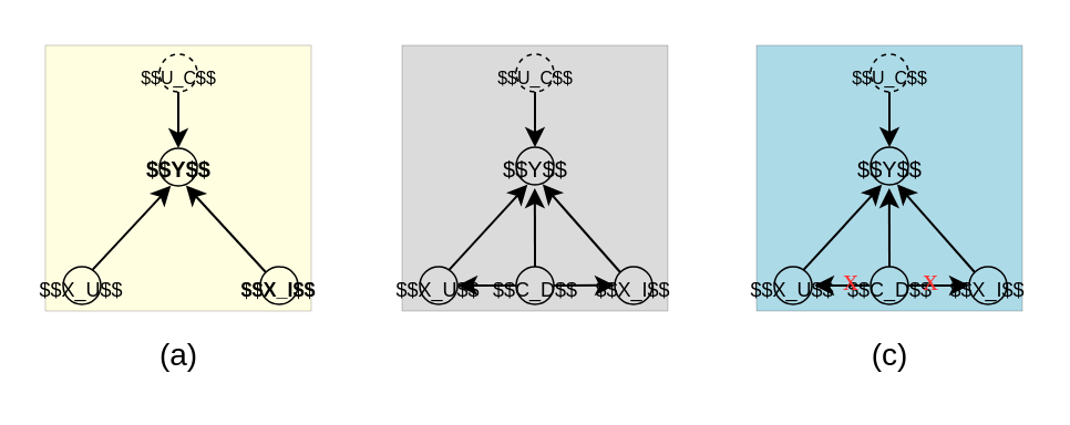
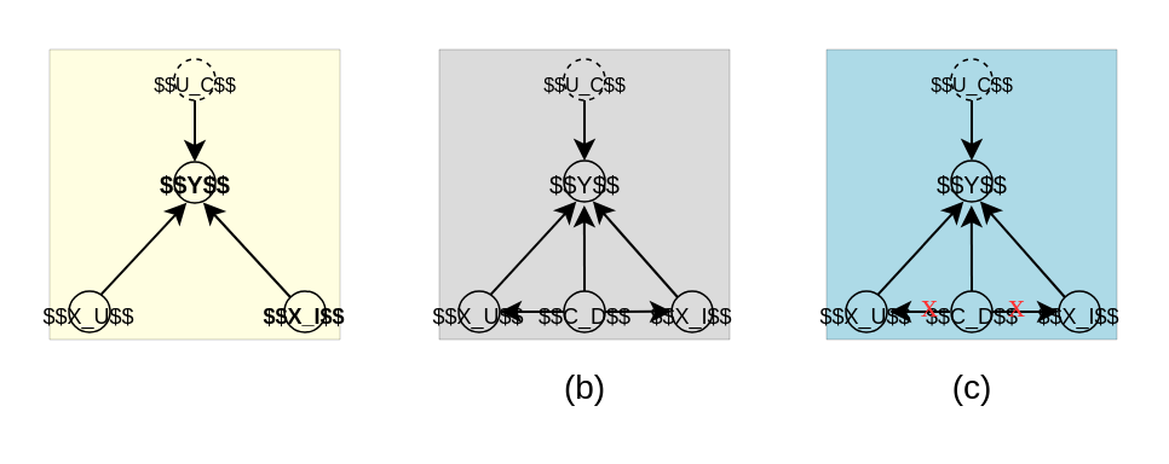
  <mxCell id="0" />
  <mxCell id="1" parent="0" />
  <mxCell id="2" value="" style="whiteSpace=wrap;html=1;aspect=fixed;fillColor=#ADDAE7;strokeWidth=0;connectable=0;" parent="1" vertex="1"><mxGeometry x="341" y="20" width="120" height="120" as="geometry" /></mxCell>
  <mxCell id="3" value="" style="whiteSpace=wrap;html=1;aspect=fixed;fillColor=#DBDBDB;strokeWidth=0;connectable=0;" parent="1" vertex="1"><mxGeometry x="181" y="20" width="120" height="120" as="geometry" /></mxCell>
  <mxCell id="4" value="" style="whiteSpace=wrap;html=1;aspect=fixed;fillColor=#FFFEE1;strokeWidth=0;connectable=0;" parent="1" vertex="1"><mxGeometry x="20" y="20" width="120" height="120" as="geometry" /></mxCell>
- <mxCell id="5" value="&lt;font style=&quot;font-size: 14px;&quot;&gt;(a)&lt;/font&gt;" style="text;html=1;align=center;verticalAlign=middle;resizable=0;points=[];autosize=1;strokeColor=none;fillColor=none;" parent="1" vertex="1"><mxGeometry x="65" y="150" width="30" height="20" as="geometry" /></mxCell>
  <mxCell id="6" value="&lt;font style=&quot;font-size: 9px;&quot;&gt;$$X_U$$&lt;/font&gt;" style="ellipse;whiteSpace=wrap;html=1;aspect=fixed;fontSize=14;strokeWidth=0.75;fillColor=none;strokeColor=#000000;" parent="1" vertex="1"><mxGeometry x="28" y="120" width="17" height="17" as="geometry" /></mxCell>
  <mxCell id="7" value="&lt;font style=&quot;font-size: 9px;&quot;&gt;&lt;b&gt;$$X_I$$&lt;/b&gt;&lt;/font&gt;" style="ellipse;whiteSpace=wrap;html=1;aspect=fixed;fontSize=14;strokeWidth=0.75;fillColor=none;strokeColor=#000000;" parent="1" vertex="1"><mxGeometry x="117" y="120" width="17" height="17" as="geometry" /></mxCell>
  <mxCell id="8" value="&lt;font style=&quot;font-size: 10px;&quot;&gt;&lt;b&gt;$$Y$$&lt;/b&gt;&lt;/font&gt;" style="ellipse;whiteSpace=wrap;html=1;aspect=fixed;fontSize=14;strokeWidth=0.75;fillColor=none;strokeColor=#000000;" parent="1" vertex="1"><mxGeometry x="71.5" y="66.5" width="17" height="17" as="geometry" /></mxCell>
  <mxCell id="9" value="&lt;font style=&quot;font-size: 8px;&quot;&gt;$$U_C$$&lt;/font&gt;" style="ellipse;whiteSpace=wrap;html=1;aspect=fixed;fontSize=14;strokeWidth=0.75;fillColor=none;strokeColor=#000000;dashed=1;" parent="1" vertex="1"><mxGeometry x="71.5" y="24" width="17" height="17" as="geometry" /></mxCell>
  <mxCell id="10" value="" style="endArrow=classic;html=1;rounded=0;fontSize=9;exitX=0.784;exitY=0.079;exitDx=0;exitDy=0;exitPerimeter=0;entryX=0.301;entryY=0.994;entryDx=0;entryDy=0;entryPerimeter=0;" parent="1" source="6" target="8" edge="1"><mxGeometry width="50" height="50" relative="1" as="geometry"><mxPoint x="39" y="102" as="sourcePoint" /><mxPoint x="89" y="52" as="targetPoint" /></mxGeometry></mxCell>
  <mxCell id="11" value="" style="endArrow=classic;html=1;rounded=0;fontSize=9;entryX=0.703;entryY=0.989;entryDx=0;entryDy=0;entryPerimeter=0;exitX=0;exitY=0;exitDx=0;exitDy=0;" parent="1" source="7" target="8" edge="1"><mxGeometry width="50" height="50" relative="1" as="geometry"><mxPoint x="99" y="102" as="sourcePoint" /><mxPoint x="86.015" y="96.91" as="targetPoint" /></mxGeometry></mxCell>
  <mxCell id="12" value="" style="endArrow=classic;html=1;rounded=0;fontSize=9;entryX=0.5;entryY=0;entryDx=0;entryDy=0;exitX=0.5;exitY=1;exitDx=0;exitDy=0;strokeWidth=1;endFill=1;" parent="1" source="9" target="8" edge="1"><mxGeometry width="50" height="50" relative="1" as="geometry"><mxPoint x="109.475" y="72.005" as="sourcePoint" /><mxPoint x="93.995" y="52.385" as="targetPoint" /></mxGeometry></mxCell>
+ <mxCell id="13" value="&lt;font style=&quot;font-size: 14px;&quot;&gt;(b)&lt;/font&gt;" style="text;html=1;align=center;verticalAlign=middle;resizable=0;points=[];autosize=1;strokeColor=none;fillColor=none;" parent="1" vertex="1"><mxGeometry x="226" y="150" width="30" height="20" as="geometry" /></mxCell>
  <mxCell id="14" value="&lt;font style=&quot;font-size: 9px;&quot;&gt;$$X_U$$&lt;/font&gt;" style="ellipse;whiteSpace=wrap;html=1;aspect=fixed;fontSize=14;strokeWidth=0.75;fillColor=none;strokeColor=#000000;" parent="1" vertex="1"><mxGeometry x="189" y="120" width="17" height="17" as="geometry" /></mxCell>
  <mxCell id="15" value="&lt;font style=&quot;font-size: 9px;&quot;&gt;$$X_I$$&lt;/font&gt;" style="ellipse;whiteSpace=wrap;html=1;aspect=fixed;fontSize=14;strokeWidth=0.75;fillColor=none;strokeColor=#000000;" parent="1" vertex="1"><mxGeometry x="277" y="120" width="17" height="17" as="geometry" /></mxCell>
  <mxCell id="16" value="&lt;font style=&quot;font-size: 10px;&quot;&gt;$$Y$$&lt;/font&gt;" style="ellipse;whiteSpace=wrap;html=1;aspect=fixed;fontSize=14;strokeWidth=0.75;fillColor=none;strokeColor=#000000;" parent="1" vertex="1"><mxGeometry x="232.5" y="66" width="17" height="17" as="geometry" /></mxCell>
  <mxCell id="17" value="&lt;font style=&quot;font-size: 8px;&quot;&gt;$$U_C$$&lt;/font&gt;" style="ellipse;whiteSpace=wrap;html=1;aspect=fixed;fontSize=14;strokeWidth=0.75;fillColor=none;strokeColor=#000000;dashed=1;" parent="1" vertex="1"><mxGeometry x="232.5" y="24" width="17" height="17" as="geometry" /></mxCell>
  <mxCell id="18" value="" style="endArrow=classic;html=1;rounded=0;fontSize=9;exitX=0.784;exitY=0.079;exitDx=0;exitDy=0;exitPerimeter=0;entryX=0.301;entryY=0.994;entryDx=0;entryDy=0;entryPerimeter=0;" parent="1" source="14" target="16" edge="1"><mxGeometry width="50" height="50" relative="1" as="geometry"><mxPoint x="200" y="102" as="sourcePoint" /><mxPoint x="250" y="52" as="targetPoint" /></mxGeometry></mxCell>
  <mxCell id="19" value="" style="endArrow=classic;html=1;rounded=0;fontSize=9;entryX=0.703;entryY=0.989;entryDx=0;entryDy=0;entryPerimeter=0;exitX=0;exitY=0;exitDx=0;exitDy=0;" parent="1" source="15" target="16" edge="1"><mxGeometry width="50" height="50" relative="1" as="geometry"><mxPoint x="260" y="102" as="sourcePoint" /><mxPoint x="247.015" y="96.91" as="targetPoint" /></mxGeometry></mxCell>
  <mxCell id="20" value="" style="endArrow=classic;html=1;rounded=0;fontSize=9;entryX=0.5;entryY=0;entryDx=0;entryDy=0;exitX=0.5;exitY=1;exitDx=0;exitDy=0;strokeWidth=1;endFill=1;" parent="1" edge="1"><mxGeometry width="50" height="50" relative="1" as="geometry"><mxPoint x="241" y="41" as="sourcePoint" /><mxPoint x="241" y="66" as="targetPoint" /></mxGeometry></mxCell>
  <mxCell id="21" value="&lt;font style=&quot;font-size: 9px;&quot;&gt;$$C_D$$&lt;/font&gt;" style="ellipse;whiteSpace=wrap;html=1;aspect=fixed;fontSize=14;strokeWidth=0.75;fillColor=none;strokeColor=#000000;" parent="1" vertex="1"><mxGeometry x="232.5" y="120" width="17" height="17" as="geometry" /></mxCell>
  <mxCell id="22" value="" style="endArrow=classic;html=1;rounded=0;fontSize=8;strokeWidth=1;jumpSize=5;exitX=0;exitY=0.5;exitDx=0;exitDy=0;entryX=1;entryY=0.5;entryDx=0;entryDy=0;" parent="1" source="21" target="14" edge="1"><mxGeometry width="50" height="50" relative="1" as="geometry"><mxPoint x="171" y="140" as="sourcePoint" /><mxPoint x="221" y="90" as="targetPoint" /></mxGeometry></mxCell>
  <mxCell id="23" value="" style="endArrow=classic;html=1;rounded=0;fontSize=8;strokeWidth=1;jumpSize=5;exitX=1;exitY=0.5;exitDx=0;exitDy=0;entryX=1;entryY=0.5;entryDx=0;entryDy=0;" parent="1" source="21" edge="1"><mxGeometry width="50" height="50" relative="1" as="geometry"><mxPoint x="303.5" y="128.41" as="sourcePoint" /><mxPoint x="277" y="128.41" as="targetPoint" /></mxGeometry></mxCell>
  <mxCell id="24" value="&lt;font style=&quot;font-size: 14px;&quot;&gt;(c)&lt;/font&gt;" style="text;html=1;align=center;verticalAlign=middle;resizable=0;points=[];autosize=1;strokeColor=none;fillColor=none;" parent="1" vertex="1"><mxGeometry x="386" y="150" width="30" height="20" as="geometry" /></mxCell>
  <mxCell id="25" value="&lt;font style=&quot;font-size: 9px;&quot;&gt;$$X_U$$&lt;/font&gt;" style="ellipse;whiteSpace=wrap;html=1;aspect=fixed;fontSize=14;strokeWidth=0.75;fillColor=none;strokeColor=#000000;" parent="1" vertex="1"><mxGeometry x="349" y="120" width="17" height="17" as="geometry" /></mxCell>
  <mxCell id="26" value="&lt;font style=&quot;font-size: 9px;&quot;&gt;$$X_I$$&lt;/font&gt;" style="ellipse;whiteSpace=wrap;html=1;aspect=fixed;fontSize=14;strokeWidth=0.75;fillColor=none;strokeColor=#000000;" parent="1" vertex="1"><mxGeometry x="437" y="120" width="17" height="17" as="geometry" /></mxCell>
  <mxCell id="27" value="&lt;font style=&quot;font-size: 10px;&quot;&gt;$$Y$$&lt;/font&gt;" style="ellipse;whiteSpace=wrap;html=1;aspect=fixed;fontSize=14;strokeWidth=0.75;fillColor=none;strokeColor=#000000;" parent="1" vertex="1"><mxGeometry x="392.5" y="66" width="17" height="17" as="geometry" /></mxCell>
  <mxCell id="28" value="&lt;font style=&quot;font-size: 8px;&quot;&gt;$$U_C$$&lt;/font&gt;" style="ellipse;whiteSpace=wrap;html=1;aspect=fixed;fontSize=14;strokeWidth=0.75;fillColor=none;strokeColor=#000000;dashed=1;" parent="1" vertex="1"><mxGeometry x="392.5" y="24" width="17" height="17" as="geometry" /></mxCell>
  <mxCell id="29" value="" style="endArrow=classic;html=1;rounded=0;fontSize=9;exitX=0.784;exitY=0.079;exitDx=0;exitDy=0;exitPerimeter=0;entryX=0.301;entryY=0.994;entryDx=0;entryDy=0;entryPerimeter=0;" parent="1" source="25" target="27" edge="1"><mxGeometry width="50" height="50" relative="1" as="geometry"><mxPoint x="360" y="102" as="sourcePoint" /><mxPoint x="410" y="52" as="targetPoint" /></mxGeometry></mxCell>
  <mxCell id="30" value="" style="endArrow=classic;html=1;rounded=0;fontSize=9;entryX=0.703;entryY=0.989;entryDx=0;entryDy=0;entryPerimeter=0;exitX=0;exitY=0;exitDx=0;exitDy=0;" parent="1" source="26" target="27" edge="1"><mxGeometry width="50" height="50" relative="1" as="geometry"><mxPoint x="420" y="102" as="sourcePoint" /><mxPoint x="407.015" y="96.91" as="targetPoint" /></mxGeometry></mxCell>
  <mxCell id="31" value="" style="endArrow=classic;html=1;rounded=0;fontSize=9;entryX=0.5;entryY=0;entryDx=0;entryDy=0;exitX=0.5;exitY=1;exitDx=0;exitDy=0;strokeWidth=1;endFill=1;" parent="1" source="28" target="27" edge="1"><mxGeometry width="50" height="50" relative="1" as="geometry"><mxPoint x="430.475" y="72.005" as="sourcePoint" /><mxPoint x="414.995" y="52.385" as="targetPoint" /></mxGeometry></mxCell>
  <mxCell id="32" value="&lt;font style=&quot;font-size: 9px;&quot;&gt;$$C_D$$&lt;/font&gt;" style="ellipse;whiteSpace=wrap;html=1;aspect=fixed;fontSize=14;strokeWidth=0.75;fillColor=none;strokeColor=#000000;" parent="1" vertex="1"><mxGeometry x="392.5" y="120" width="17" height="17" as="geometry" /></mxCell>
  <mxCell id="33" value="" style="endArrow=classic;html=1;rounded=0;fontSize=9;exitX=0.5;exitY=0;exitDx=0;exitDy=0;" edge="1" parent="1"><mxGeometry width="50" height="50" relative="1" as="geometry"><mxPoint x="401" y="120" as="sourcePoint" /><mxPoint x="400.91" y="84.5" as="targetPoint" /></mxGeometry></mxCell>
  <mxCell id="34" value="" style="endArrow=classic;html=1;rounded=0;fontSize=9;exitX=0.5;exitY=0;exitDx=0;exitDy=0;" edge="1" parent="1"><mxGeometry width="50" height="50" relative="1" as="geometry"><mxPoint x="241.01" y="120" as="sourcePoint" /><mxPoint x="240.92" y="84.5" as="targetPoint" /></mxGeometry></mxCell>
  <mxCell id="35" value="" style="endArrow=classic;html=1;rounded=0;fontSize=8;strokeWidth=1;jumpSize=5;exitX=0;exitY=0.5;exitDx=0;exitDy=0;entryX=1;entryY=0.5;entryDx=0;entryDy=0;" edge="1" parent="1"><mxGeometry width="50" height="50" relative="1" as="geometry"><mxPoint x="392" y="128.48" as="sourcePoint" /><mxPoint x="367" y="128.48" as="targetPoint" /></mxGeometry></mxCell>
  <mxCell id="36" value="&lt;font style=&quot;font-size: 14px;&quot; color=&quot;#ff3333&quot; face=&quot;Tahoma&quot;&gt;x&lt;/font&gt;" style="whiteSpace=wrap;html=1;fillColor=none;strokeColor=none;" vertex="1" parent="1"><mxGeometry x="377.5" y="118" width="12" height="17" as="geometry" /></mxCell>
  <mxCell id="37" value="" style="endArrow=classic;html=1;rounded=0;fontSize=8;strokeWidth=1;jumpSize=5;exitX=1;exitY=0.5;exitDx=0;exitDy=0;entryX=1;entryY=0.5;entryDx=0;entryDy=0;" edge="1" parent="1"><mxGeometry width="50" height="50" relative="1" as="geometry"><mxPoint x="409.5" y="128.51" as="sourcePoint" /><mxPoint x="437" y="128.42" as="targetPoint" /></mxGeometry></mxCell>
  <mxCell id="38" value="&lt;font style=&quot;font-size: 14px;&quot; color=&quot;#ff3333&quot; face=&quot;Tahoma&quot;&gt;x&lt;/font&gt;" style="whiteSpace=wrap;html=1;fillColor=none;strokeColor=none;" vertex="1" parent="1"><mxGeometry x="414" y="118" width="12" height="17" as="geometry" /></mxCell>
